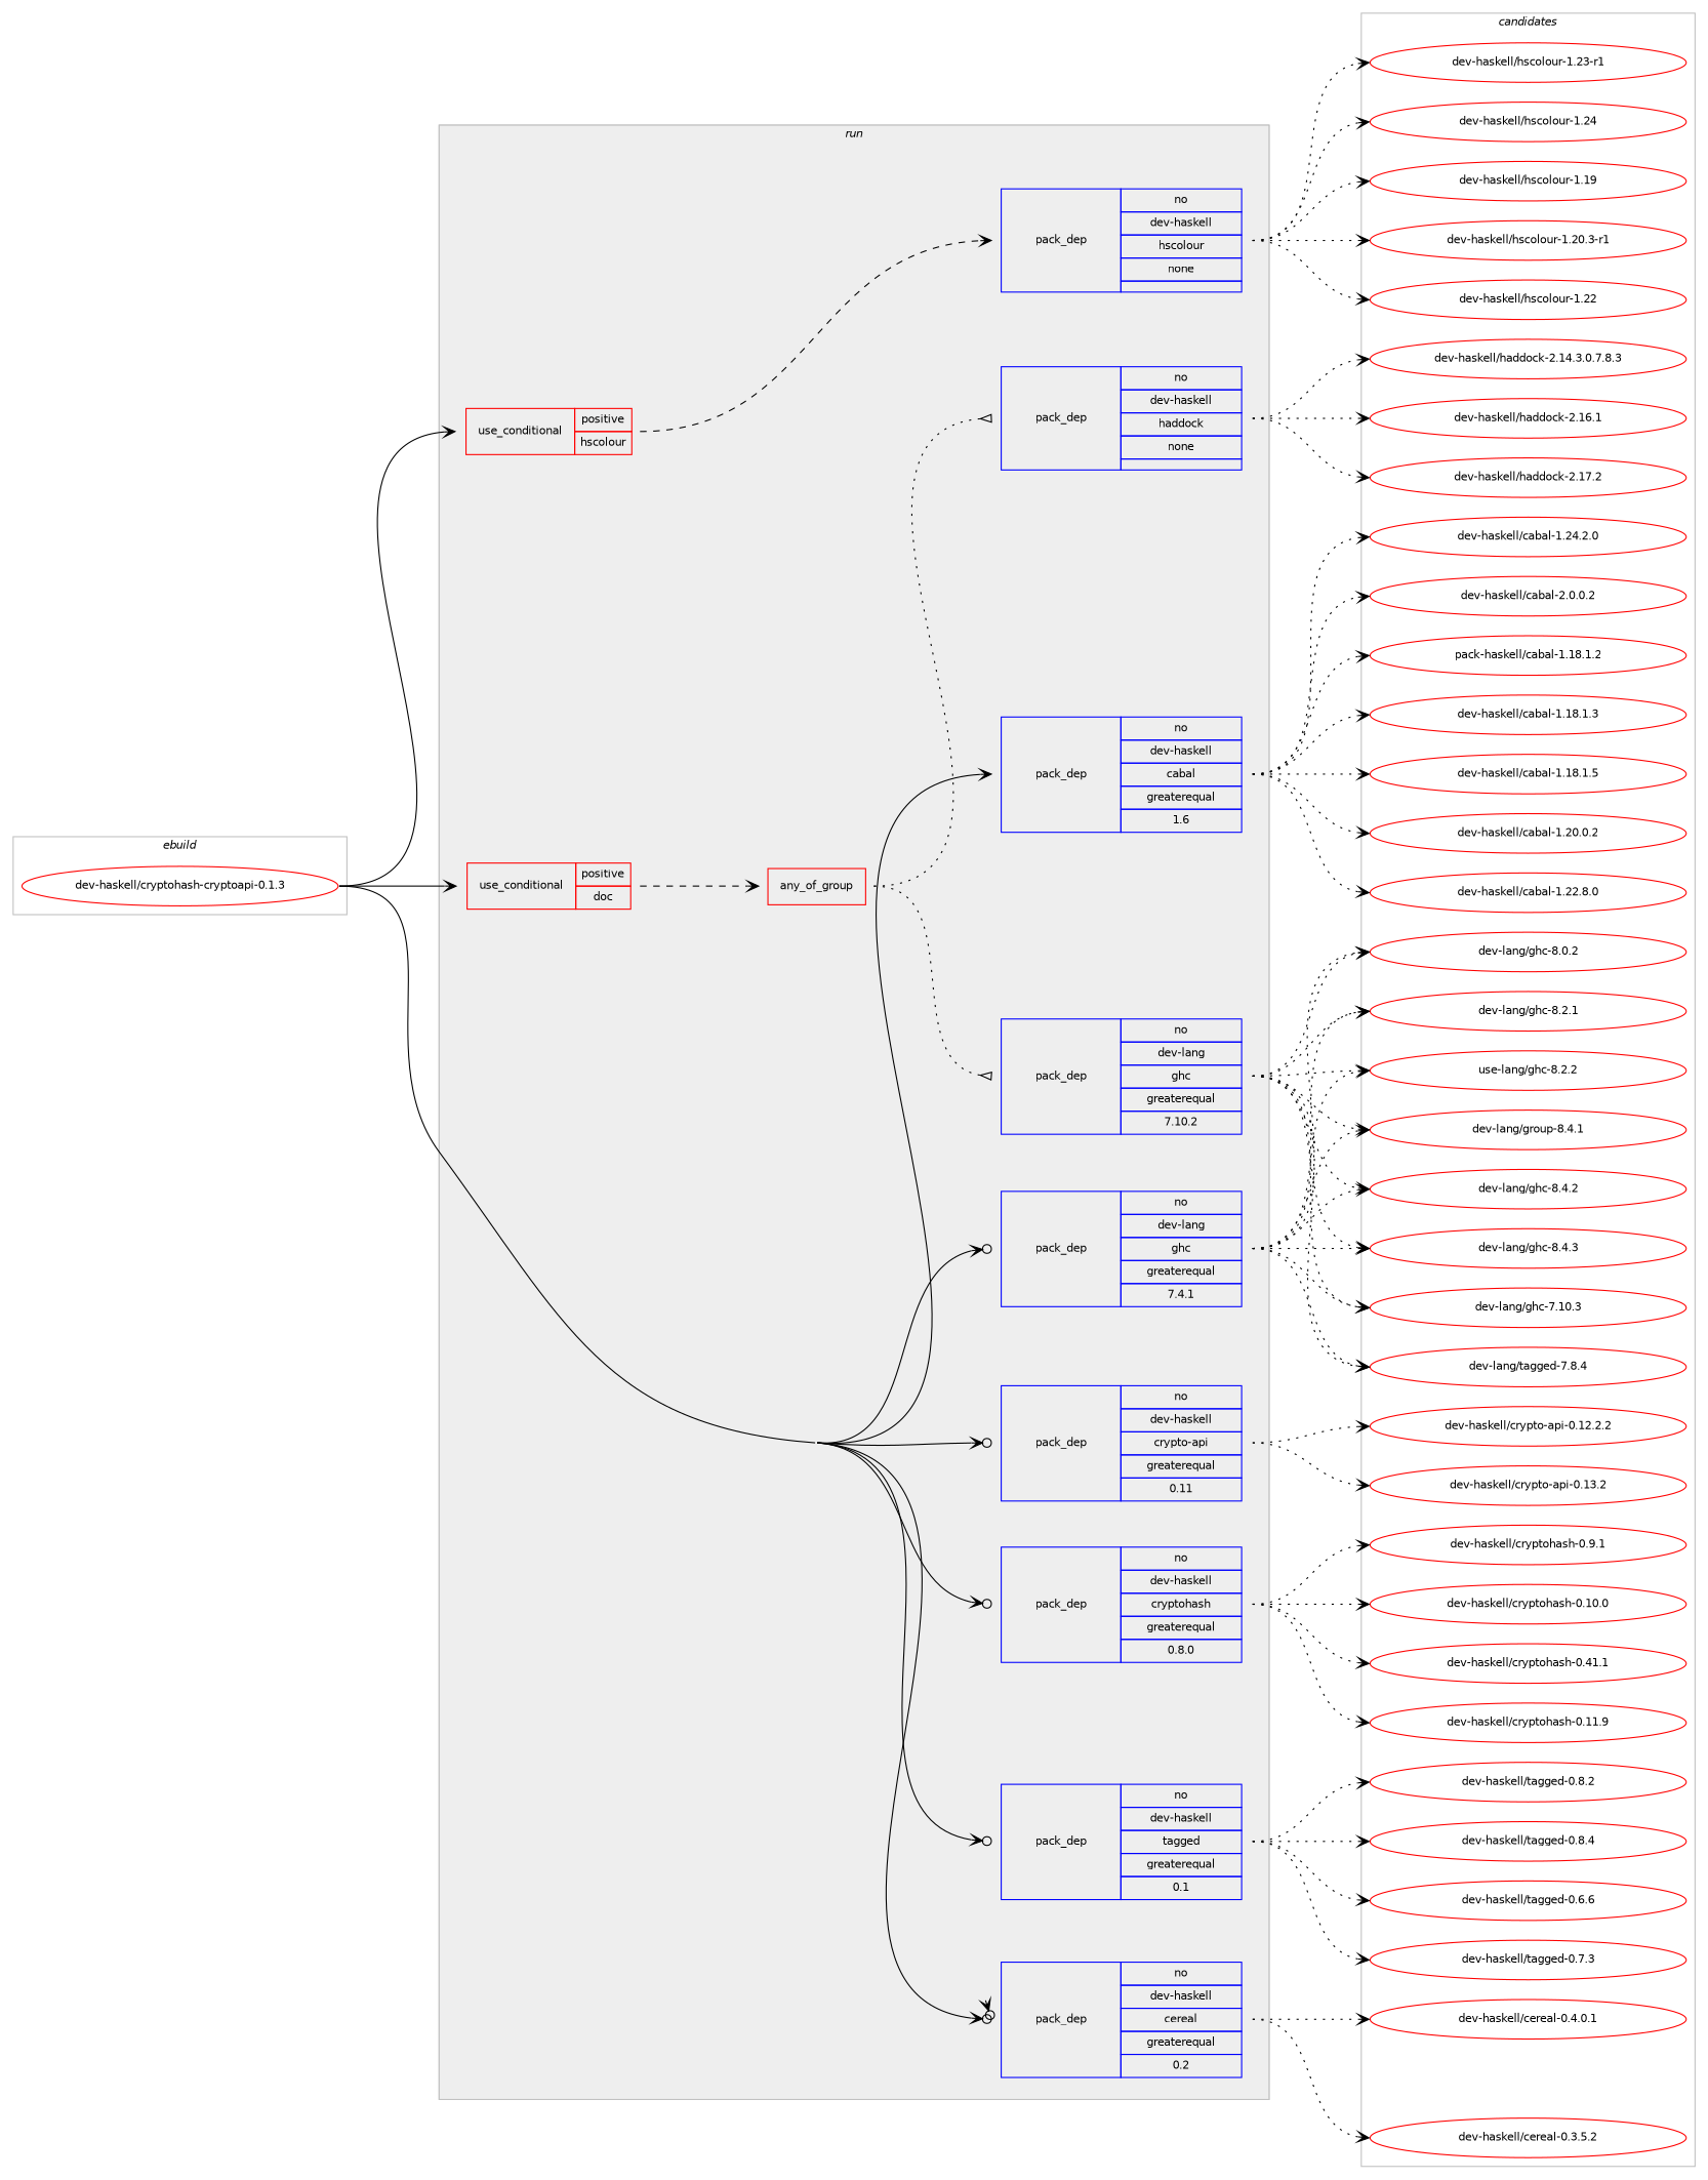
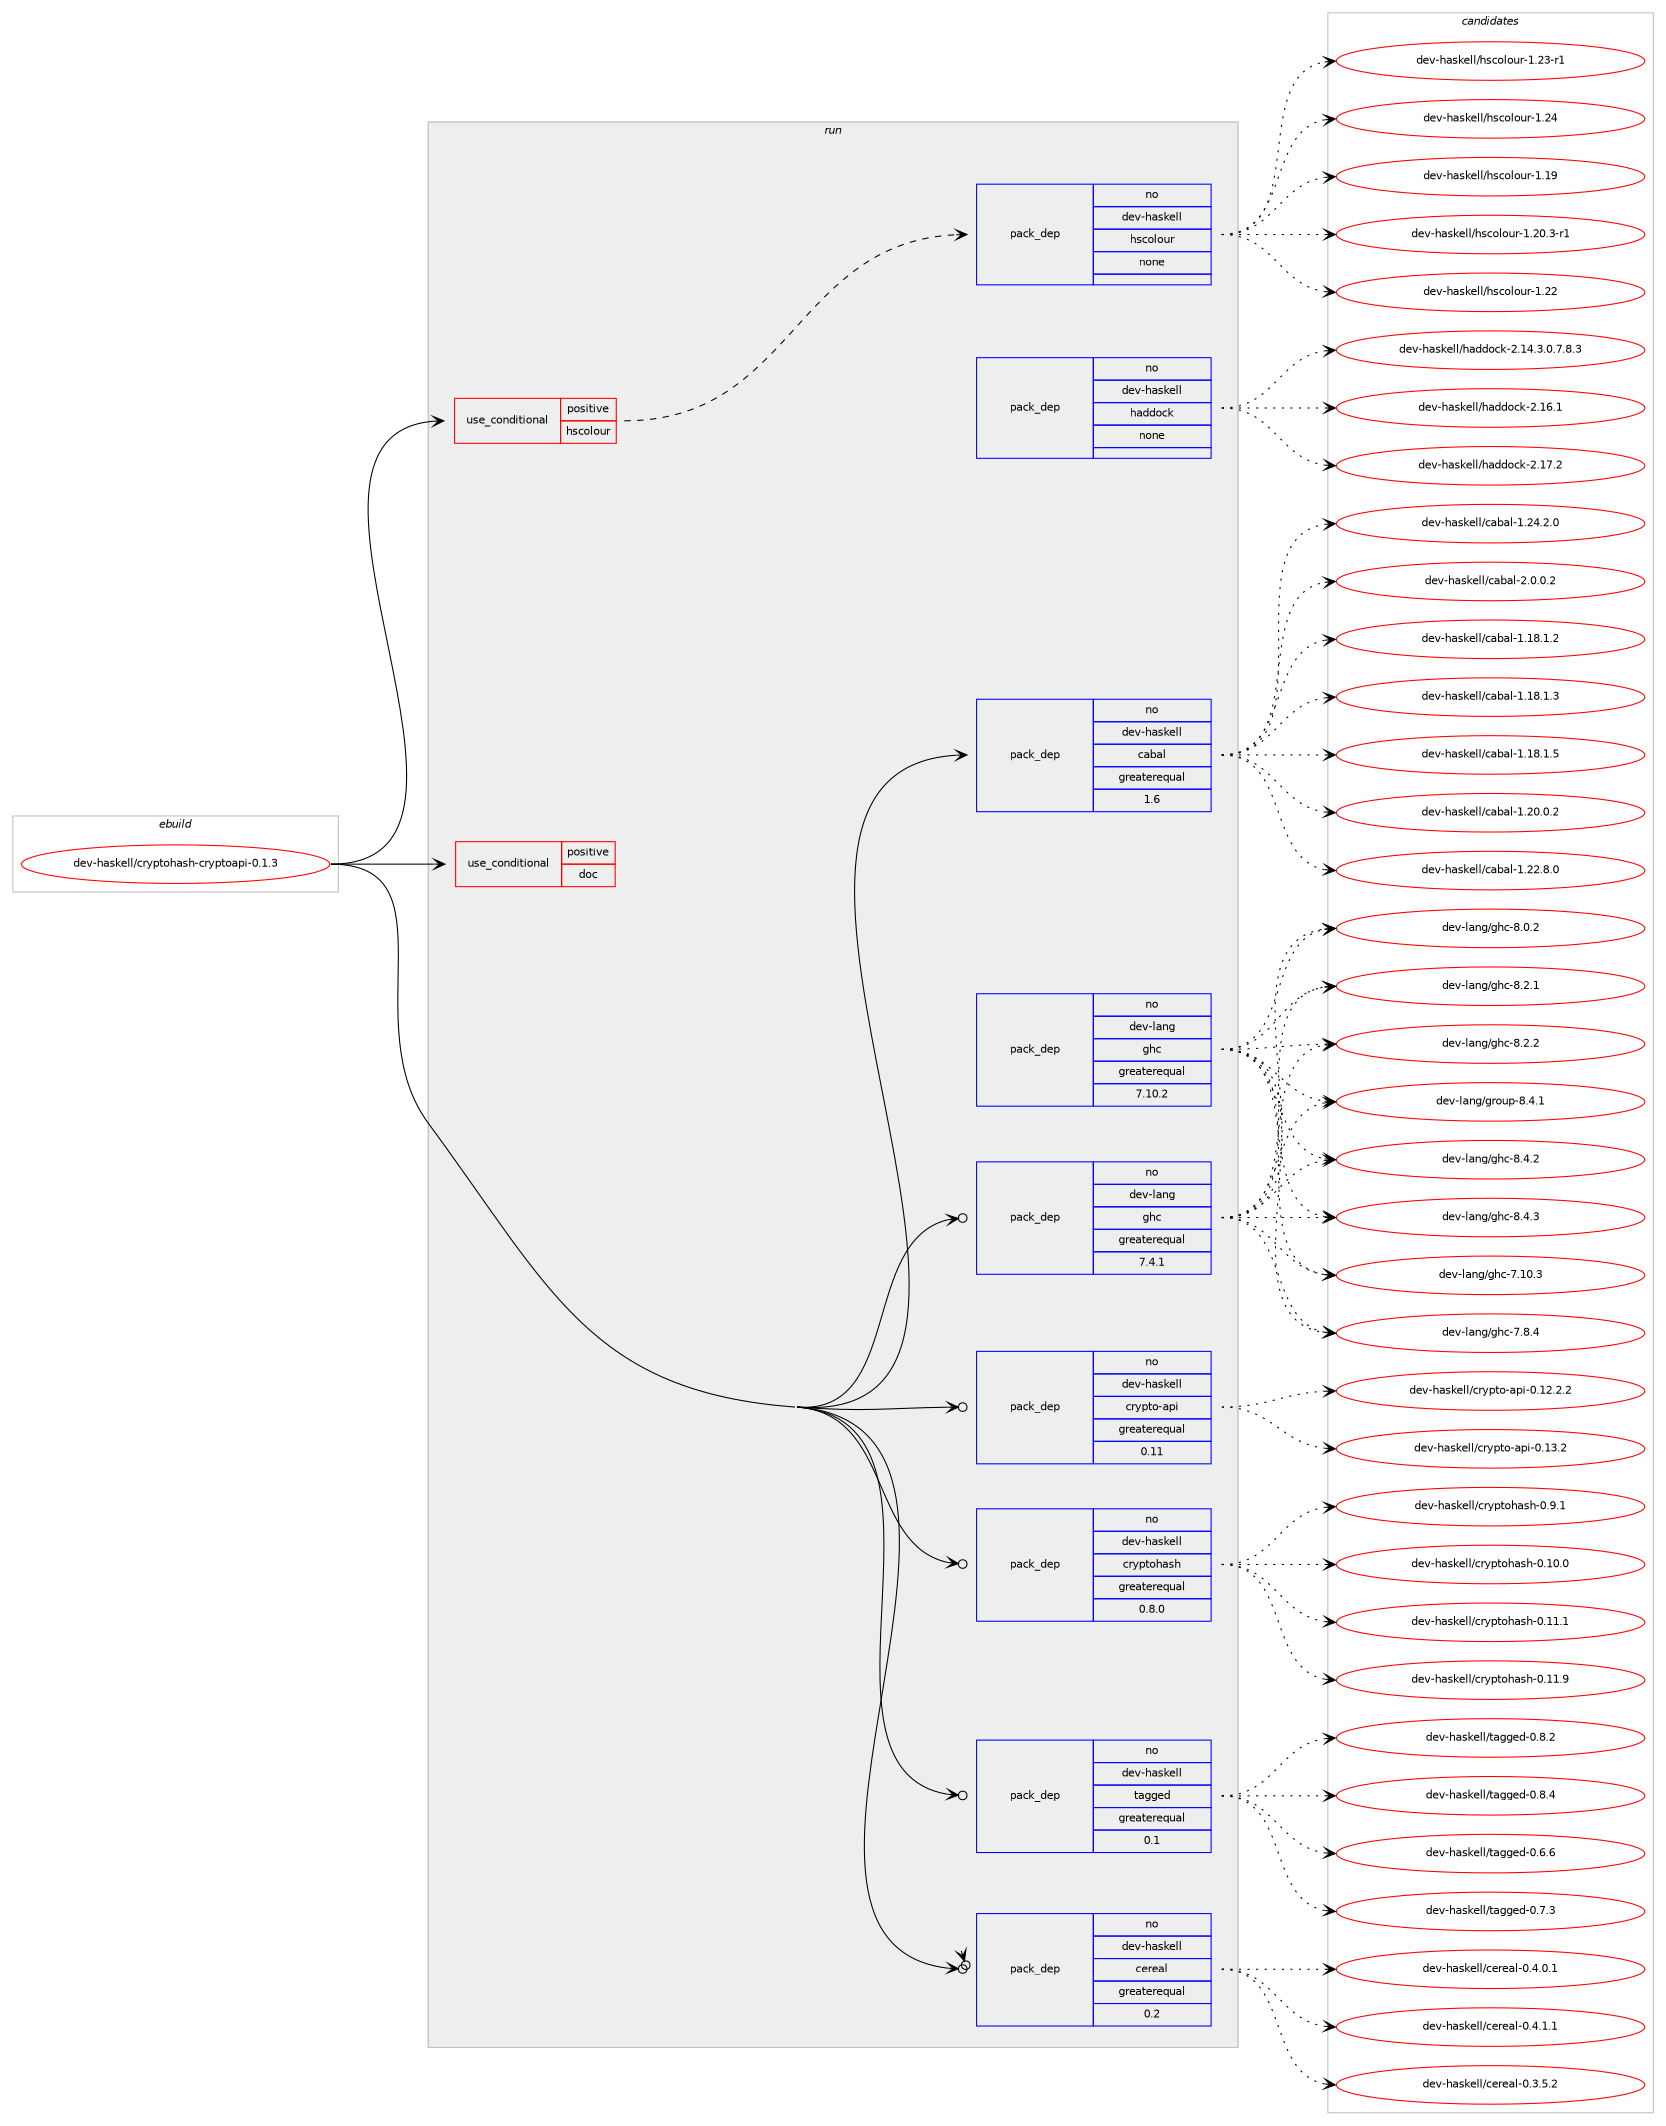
  digraph {
    compound=true
    concentrate=true
    fontname=Helvetica
    fontsize=10
    newrank=true
    rankdir=LR
    ranksep=1.5
    node [color=red fontname=Helvetica fontsize=10]
    edge [arrowhead=vee headport=w style=dotted tailport=e weight=100]
    n1 [label="dev-haskell/cryptohash-cryptoapi-0.1.3" width=4]
    n2 [color=blue label=<<TABLE BORDER="0" CELLBORDER="1" CELLSPACING="0" CELLPADDING="4" WIDTH="220"><TR><TD ROWSPAN="6" CELLPADDING="30">pack_dep</TD></TR><TR><TD WIDTH="110">no</TD></TR><TR><TD>dev-haskell</TD></TR><TR><TD>haddock</TD></TR><TR><TD>none</TD></TR><TR><TD></TD></TR></TABLE>> shape=none]
    n3 [color=blue label=<<TABLE BORDER="0" CELLBORDER="1" CELLSPACING="0" CELLPADDING="4" WIDTH="220"><TR><TD ROWSPAN="6" CELLPADDING="30">pack_dep</TD></TR><TR><TD WIDTH="110">no</TD></TR><TR><TD>dev-lang</TD></TR><TR><TD>ghc</TD></TR><TR><TD>greaterequal</TD></TR><TR><TD>7.10.2</TD></TR></TABLE>> shape=none]
-   n4 [label=<<TABLE BORDER="0" CELLBORDER="1" CELLSPACING="0" CELLPADDING="4"><TR><TD CELLPADDING="10">any_of_group</TD></TR></TABLE>> shape=none]
    n5 [label=<<TABLE BORDER="0" CELLBORDER="1" CELLSPACING="0" CELLPADDING="4"><TR><TD ROWSPAN="3" CELLPADDING="10">use_conditional</TD></TR><TR><TD>positive</TD></TR><TR><TD>doc</TD></TR></TABLE>> shape=none]
    n6 [color=blue label=<<TABLE BORDER="0" CELLBORDER="1" CELLSPACING="0" CELLPADDING="4" WIDTH="220"><TR><TD ROWSPAN="6" CELLPADDING="30">pack_dep</TD></TR><TR><TD WIDTH="110">no</TD></TR><TR><TD>dev-haskell</TD></TR><TR><TD>hscolour</TD></TR><TR><TD>none</TD></TR><TR><TD></TD></TR></TABLE>> shape=none]
    n7 [label=<<TABLE BORDER="0" CELLBORDER="1" CELLSPACING="0" CELLPADDING="4"><TR><TD ROWSPAN="3" CELLPADDING="10">use_conditional</TD></TR><TR><TD>positive</TD></TR><TR><TD>hscolour</TD></TR></TABLE>> shape=none]
    n8 [color=blue label=<<TABLE BORDER="0" CELLBORDER="1" CELLSPACING="0" CELLPADDING="4" WIDTH="220"><TR><TD ROWSPAN="6" CELLPADDING="30">pack_dep</TD></TR><TR><TD WIDTH="110">no</TD></TR><TR><TD>dev-haskell</TD></TR><TR><TD>cabal</TD></TR><TR><TD>greaterequal</TD></TR><TR><TD>1.6</TD></TR></TABLE>> shape=none]
    n9 [color=blue label=<<TABLE BORDER="0" CELLBORDER="1" CELLSPACING="0" CELLPADDING="4" WIDTH="220"><TR><TD ROWSPAN="6" CELLPADDING="30">pack_dep</TD></TR><TR><TD WIDTH="110">no</TD></TR><TR><TD>dev-haskell</TD></TR><TR><TD>cereal</TD></TR><TR><TD>greaterequal</TD></TR><TR><TD>0.2</TD></TR></TABLE>> shape=none]
    n10 [color=blue label=<<TABLE BORDER="0" CELLBORDER="1" CELLSPACING="0" CELLPADDING="4" WIDTH="220"><TR><TD ROWSPAN="6" CELLPADDING="30">pack_dep</TD></TR><TR><TD WIDTH="110">no</TD></TR><TR><TD>dev-haskell</TD></TR><TR><TD>crypto-api</TD></TR><TR><TD>greaterequal</TD></TR><TR><TD>0.11</TD></TR></TABLE>> shape=none]
    n11 [color=blue label=<<TABLE BORDER="0" CELLBORDER="1" CELLSPACING="0" CELLPADDING="4" WIDTH="220"><TR><TD ROWSPAN="6" CELLPADDING="30">pack_dep</TD></TR><TR><TD WIDTH="110">no</TD></TR><TR><TD>dev-haskell</TD></TR><TR><TD>cryptohash</TD></TR><TR><TD>greaterequal</TD></TR><TR><TD>0.8.0</TD></TR></TABLE>> shape=none]
    n12 [color=blue label=<<TABLE BORDER="0" CELLBORDER="1" CELLSPACING="0" CELLPADDING="4" WIDTH="220"><TR><TD ROWSPAN="6" CELLPADDING="30">pack_dep</TD></TR><TR><TD WIDTH="110">no</TD></TR><TR><TD>dev-haskell</TD></TR><TR><TD>tagged</TD></TR><TR><TD>greaterequal</TD></TR><TR><TD>0.1</TD></TR></TABLE>> shape=none]
    n13 [color=blue label=<<TABLE BORDER="0" CELLBORDER="1" CELLSPACING="0" CELLPADDING="4" WIDTH="220"><TR><TD ROWSPAN="6" CELLPADDING="30">pack_dep</TD></TR><TR><TD WIDTH="110">no</TD></TR><TR><TD>dev-lang</TD></TR><TR><TD>ghc</TD></TR><TR><TD>greaterequal</TD></TR><TR><TD>7.4.1</TD></TR></TABLE>> shape=none]
    n14 [label="dev-haskell/haddock-2.14.3.0.7.8.3" width=4]
    n15 [label="dev-haskell/haddock-2.16.1" width=4]
    n16 [label="dev-haskell/haddock-2.17.2" width=4]
    n17 [label="dev-lang/ghc-7.10.3" width=4]
-   n18 [label="dev-lang/tagged-7.8.4" width=4]
+   n18 [label="dev-lang/ghc-7.8.4" width=4]
    n19 [label="dev-lang/ghc-8.0.2" width=4]
    n20 [label="dev-lang/ghc-8.2.1" width=4]
-   n21 [label="use-lang/ghc-8.2.2" width=4]
+   n21 [label="dev-lang/ghc-8.2.2" width=4]
    n22 [label="dev-lang/group-8.4.1" width=4]
    n23 [label="dev-lang/ghc-8.4.2" width=4]
    n24 [label="dev-lang/ghc-8.4.3" width=4]
    n25 [label="dev-haskell/hscolour-1.19" width=4]
    n26 [label="dev-haskell/hscolour-1.20.3-r1" width=4]
    n27 [label="dev-haskell/hscolour-1.22" width=4]
    n28 [label="dev-haskell/hscolour-1.23-r1" width=4]
    n29 [label="dev-haskell/hscolour-1.24" width=4]
-   n30 [label="pack-haskell/cabal-1.18.1.2" width=4]
+   n30 [label="dev-haskell/cabal-1.18.1.2" width=4]
    n31 [label="dev-haskell/cabal-1.18.1.3" width=4]
    n32 [label="dev-haskell/cabal-1.18.1.5" width=4]
    n33 [label="dev-haskell/cabal-1.20.0.2" width=4]
    n34 [label="dev-haskell/cabal-1.22.8.0" width=4]
    n35 [label="dev-haskell/cabal-1.24.2.0" width=4]
    n36 [label="dev-haskell/cabal-2.0.0.2" width=4]
    n37 [label="dev-haskell/cereal-0.3.5.2" width=4]
    n38 [label="dev-haskell/cereal-0.4.0.1" width=4]
+   n39 [label="dev-haskell/cereal-0.4.1.1" width=4]
    n40 [label="dev-haskell/tagged-0.6.6" width=4]
    n41 [label="dev-haskell/tagged-0.7.3" width=4]
    n42 [label="dev-haskell/tagged-0.8.2" width=4]
    n43 [label="dev-haskell/tagged-0.8.4" width=4]
    n44 [label="dev-haskell/crypto-api-0.12.2.2" width=4]
    n45 [label="dev-haskell/crypto-api-0.13.2" width=4]
    n46 [label="dev-haskell/cryptohash-0.10.0" width=4]
-   n47 [label="dev-haskell/cryptohash-0.41.1" width=4]
+   n47 [label="dev-haskell/cryptohash-0.11.1" width=4]
    n48 [label="dev-haskell/cryptohash-0.11.9" width=4]
    n49 [label="dev-haskell/cryptohash-0.9.1" width=4]
    subgraph cluster_1 {
      color=gray
      label=<<i>ebuild</i>>
      rank=same
      n1
    }
    subgraph cluster_2 {
      color=gray
      label=<<i>dependencies</i>>
      subgraph cluster_3 {
        color=gray
        fillcolor="#eeeeee"
        label=<<i>compile</i>>
        style=filled
        subgraph sub_4 {
          color=gray
          fillcolor="#eeeeee"
          label=<<i>compile</i>>
          style=filled
          n5
          subgraph sub_5 {
            color=gray
            fillcolor="#eeeeee"
            label=<<i>compile</i>>
            style=filled
-           n4
            subgraph sub_6 {
              color=gray
              fillcolor="#eeeeee"
              label=<<i>compile</i>>
              style=filled
              n2
            }
            subgraph sub_7 {
              color=gray
              fillcolor="#eeeeee"
              label=<<i>compile</i>>
              style=filled
              n3
            }
          }
        }
        subgraph sub_8 {
          color=gray
          fillcolor="#eeeeee"
          label=<<i>compile</i>>
          style=filled
          n7
          subgraph sub_9 {
            color=gray
            fillcolor="#eeeeee"
            label=<<i>compile</i>>
            style=filled
            n6
          }
        }
        subgraph sub_10 {
          color=gray
          fillcolor="#eeeeee"
          label=<<i>compile</i>>
          style=filled
          n8
        }
      }
      subgraph cluster_11 {
        color=gray
        fillcolor="#eeeeee"
        label=<<i>compile and run</i>>
        style=filled
        subgraph sub_12 {
          color=gray
          fillcolor="#eeeeee"
          label=<<i>compile and run</i>>
          style=filled
          n9
        }
        subgraph sub_13 {
          color=gray
          fillcolor="#eeeeee"
          label=<<i>compile and run</i>>
          style=filled
          n10
        }
        subgraph sub_14 {
          color=gray
          fillcolor="#eeeeee"
          label=<<i>compile and run</i>>
          style=filled
          n11
        }
        subgraph sub_15 {
          color=gray
          fillcolor="#eeeeee"
          label=<<i>compile and run</i>>
          style=filled
          n12
        }
        subgraph sub_16 {
          color=gray
          fillcolor="#eeeeee"
          label=<<i>compile and run</i>>
          style=filled
          n13
        }
      }
      subgraph cluster_17 {
        color=gray
        fillcolor="#eeeeee"
        label=<<i>run</i>>
        style=filled
      }
    }
    subgraph cluster_18 {
      color=gray
      label=<<i>candidates</i>>
      rank=same
      subgraph sub_19 {
        color=black
        label=<<i>candidates</i>>
        nodesep=1
        rank=same
        n14
        n15
        n16
      }
      subgraph sub_20 {
        color=black
        label=<<i>candidates</i>>
        nodesep=1
        rank=same
        n17
        n18
        n19
        n20
        n21
        n22
        n23
        n24
      }
      subgraph sub_21 {
        color=black
        label=<<i>candidates</i>>
        nodesep=1
        rank=same
        n25
        n26
        n27
        n28
        n29
      }
      subgraph sub_22 {
        color=black
        label=<<i>candidates</i>>
        nodesep=1
        rank=same
        n30
        n31
        n32
        n33
        n34
        n35
        n36
      }
      subgraph sub_23 {
        color=black
        label=<<i>candidates</i>>
        nodesep=1
        rank=same
        n37
        n38
+       n39
      }
      subgraph sub_24 {
        color=black
        label=<<i>candidates</i>>
        nodesep=1
        rank=same
        n40
        n41
        n42
        n43
      }
      subgraph sub_25 {
        color=black
        label=<<i>candidates</i>>
        nodesep=1
        rank=same
        n44
        n45
      }
      subgraph sub_26 {
        color=black
        label=<<i>candidates</i>>
        nodesep=1
        rank=same
        n46
        n47
        n48
        n49
      }
      subgraph sub_27 {
        color=black
        label=<<i>candidates</i>>
        nodesep=1
        rank=same
        n17
        n18
        n19
        n20
        n21
        n22
        n23
        n24
      }
    }
    n1 -> n5 [style=solid weight=20]
    n1 -> n7 [style=solid weight=20]
    n1 -> n8 [style=solid weight=20]
    n1 -> n9 [arrowhead=odotvee style=solid weight=20]
    n1 -> n10 [arrowhead=odotvee style=solid weight=20]
    n1 -> n11 [arrowhead=odotvee style=solid weight=20]
    n1 -> n12 [arrowhead=odotvee style=solid weight=20]
    n1 -> n13 [arrowhead=odotvee style=solid weight=20]
    n2 -> n14
    n2 -> n15
    n2 -> n16
    n3 -> n17
    n3 -> n18
    n3 -> n19
    n3 -> n20
    n3 -> n21
    n3 -> n22
    n3 -> n23
    n3 -> n24
-   n4 -> n2 [arrowhead=oinv weight=20]
-   n4 -> n3 [arrowhead=oinv weight=20]
-   n5 -> n4 [style=dashed weight=20]
    n6 -> n25
    n6 -> n26
    n6 -> n27
    n6 -> n28
    n6 -> n29
    n7 -> n6 [style=dashed weight=20]
    n8 -> n30
    n8 -> n31
    n8 -> n32
    n8 -> n33
    n8 -> n34
    n8 -> n35
    n8 -> n36
    n9 -> n37
    n9 -> n38
+   n9 -> n39
    n10 -> n44
    n10 -> n45
    n11 -> n46
    n11 -> n47
    n11 -> n48
    n11 -> n49
    n12 -> n40
    n12 -> n41
    n12 -> n42
    n12 -> n43
    n13 -> n17
    n13 -> n18
    n13 -> n19
    n13 -> n20
    n13 -> n21
    n13 -> n22
    n13 -> n23
    n13 -> n24
  }
